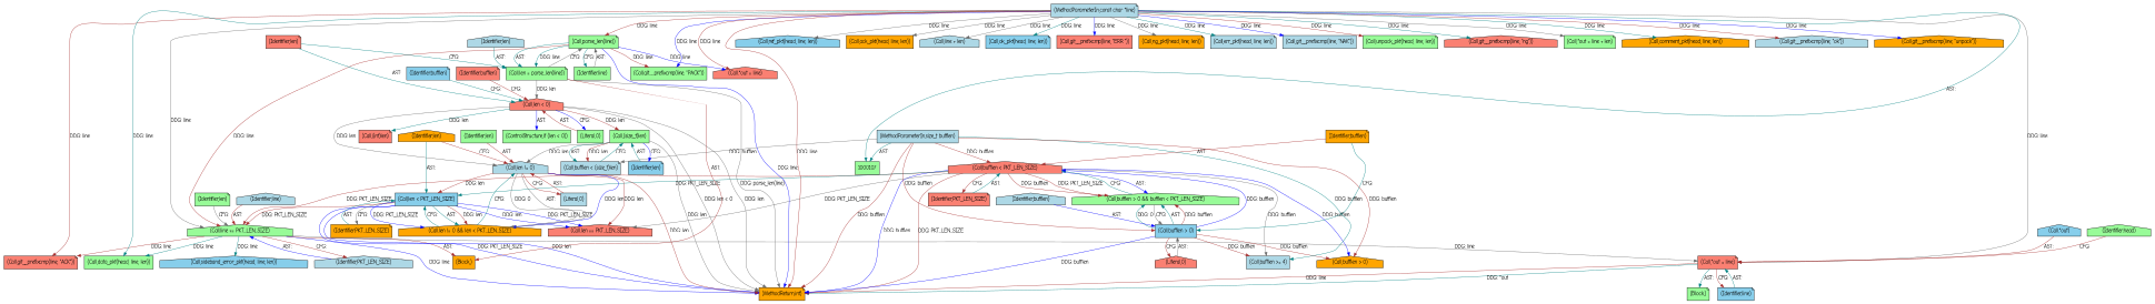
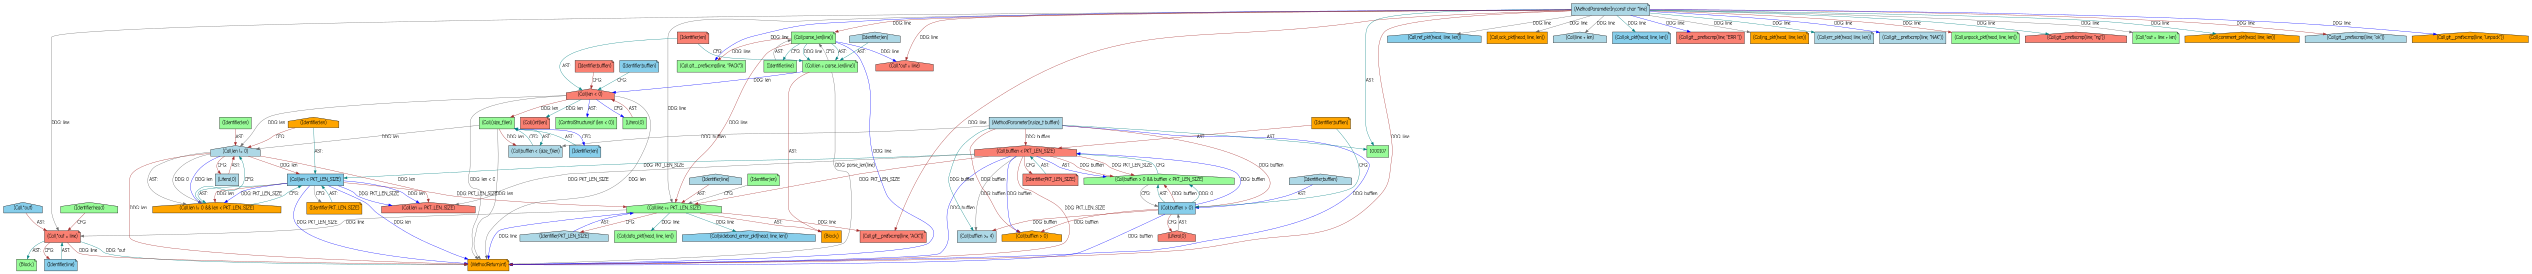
  digraph {
    fontname="Comic Neue"
    node [fillcolor=palegreen fontname="Comic Neue" shape=house style=filled]
    edge [color=brown fontname="Comic Neue"]
    n1 [fillcolor=salmon label="(Call,*out = line)" shape=note]
    n2 [label="(Block,)" shape=note]
    n3 [fillcolor=skyblue label="(Identifier,line)" shape=note]
    n4 [fillcolor=orange label="(MethodReturn,int)" shape=note]
    n5 [label="(Call,line += PKT_LEN_SIZE)"]
    n6 [fillcolor=lightblue label="(Identifier,PKT_LEN_SIZE)"]
    n7 [fillcolor=salmon label="(Call,git__prefixcmp(line, \"ACK\"))" shape=note]
    n8 [label="(Call,data_pkt(head, line, len))" shape=box]
    n9 [fillcolor=orange label="(Block,)" shape=box]
    n10 [fillcolor=skyblue label="(Call,sideband_error_pkt(head, line, len))"]
    n11 [fillcolor=salmon label="(Call,bufflen < PKT_LEN_SIZE)"]
    n12 [fillcolor=skyblue label="(Call,len < PKT_LEN_SIZE)" shape=box]
    n13 [fillcolor=salmon label="(Identifier,PKT_LEN_SIZE)" shape=note]
    n14 [label="(Call,bufflen > 0 && bufflen < PKT_LEN_SIZE)"]
    n15 [fillcolor=lightblue label="(Call,bufflen >= 4)" shape=box]
    n16 [fillcolor=salmon label="(Call,len == PKT_LEN_SIZE)"]
    n17 [fillcolor=orange label="(Call,bufflen > 0)"]
    n18 [fillcolor=orange label="(Identifier,PKT_LEN_SIZE)" shape=note]
    n19 [fillcolor=orange label="(Call,len != 0 && len < PKT_LEN_SIZE)"]
    n20 [fillcolor=skyblue label="(Call,bufflen > 0)" shape=box]
    n21 [fillcolor=salmon label="(Literal,0)"]
    n22 [fillcolor=lightblue label="(MethodParameterIn,size_t bufflen)" shape=box]
    n23 [fillcolor=lightblue label="(Call,bufflen < (size_t)len)" shape=note]
    1000107 [shape=box]
    n25 [label="(Call,(size_t)len)" shape=box]
    n26 [fillcolor=lightblue label="(Call,len != 0)"]
    n27 [fillcolor=lightblue label="(Literal,0)" shape=box]
    n28 [fillcolor=salmon label="(Call,len < 0)"]
    n29 [fillcolor=salmon label="(Call,(int)len)" shape=note]
    n30 [label="(ControlStructure,if (len < 0))" shape=box]
    n31 [label="(Literal,0)" shape=box]
    n32 [fillcolor=skyblue label="(Identifier,len)" shape=note]
    n33 [label="(Call,len = parse_len(line))" shape=note]
    n34 [label="(Call,parse_len(line))" shape=note]
    n35 [label="(Identifier,line)" shape=box]
    n36 [label="(Call,git__prefixcmp(line, \"PACK\"))" shape=box]
    n37 [fillcolor=salmon label="(Call,*out = line)"]
    n38 [fillcolor=lightblue label="(MethodParameterIn,const char *line)" shape=note]
    n39 [fillcolor=skyblue label="(Call,ref_pkt(head, line, len))"]
    n40 [fillcolor=orange label="(Call,ack_pkt(head, line, len))" shape=box]
    n41 [fillcolor=lightblue label="(Call,line + len)"]
    n42 [fillcolor=skyblue label="(Call,ok_pkt(head, line, len))" shape=note]
    n43 [fillcolor=salmon label="(Call,git__prefixcmp(line, \"ERR \"))" shape=box]
    n44 [fillcolor=orange label="(Call,ng_pkt(head, line, len))" shape=note]
    n45 [fillcolor=lightblue label="(Call,err_pkt(head, line, len))" shape=note]
    n46 [fillcolor=lightblue label="(Call,git__prefixcmp(line, \"NAK\"))" shape=box]
    n47 [label="(Call,unpack_pkt(head, line, len))" shape=note]
    n48 [fillcolor=salmon label="(Call,git__prefixcmp(line, \"ng\"))"]
    n49 [label="(Call,*out = line + len)" shape=note]
    n50 [fillcolor=orange label="(Call,comment_pkt(head, line, len))"]
    n51 [fillcolor=lightblue label="(Call,git__prefixcmp(line, \"ok\"))"]
    n52 [fillcolor=orange label="(Call,git__prefixcmp(line, \"unpack\"))"]
    n53 [fillcolor=lightblue label="(Identifier,bufflen)"]
    n54 [fillcolor=skyblue label="(Identifier,bufflen)" shape=note]
    n55 [fillcolor=orange label="(Identifier,bufflen)" shape=note]
    n56 [label="(Identifier,len)" shape=note]
    n57 [fillcolor=salmon label="(Identifier,len)" shape=note]
    n58 [fillcolor=orange label="(Identifier,len)"]
    n59 [fillcolor=salmon label="(Identifier,bufflen)" shape=note]
    n60 [label="(Identifier,len)" shape=box]
    n61 [fillcolor=skyblue label="(Call,*out)"]
    n62 [fillcolor=lightblue label="(Identifier,line)"]
    n63 [fillcolor=lightblue label="(Identifier,len)"]
    n64 [label="(Identifier,head)"]
    n1 -> n2 [color=teal label="AST: "]
    n1 -> n3 [label="CFG: "]
    n1 -> n4 [color=teal label="DDG: *out"]
    n1 -> n4 [label="DDG: line"]
    n3 -> n1 [color=teal label="AST: "]
    n5 -> n1 [color=gray40 label="DDG: line"]
    n5 -> n4 [color=blue label="DDG: line"]
    n5 -> n6 [label="CFG: "]
    n5 -> n7 [label="DDG: line"]
    n5 -> n8 [color=teal label="DDG: line"]
    n5 -> n9 [label="AST: "]
    n5 -> n10 [color=teal label="DDG: line"]
    n6 -> n5 [color=blue label="AST: "]
    n11 -> n4 [color=blue label="DDG: bufflen"]
    n11 -> n4 [label="DDG: PKT_LEN_SIZE"]
    n11 -> n5 [label="DDG: PKT_LEN_SIZE"]
    n11 -> n12 [color=teal label="DDG: PKT_LEN_SIZE"]
    n11 -> n13 [label="CFG: "]
    n11 -> n14 [color=blue label="AST: "]
    n11 -> n14 [label="DDG: bufflen"]
    n11 -> n14 [label="DDG: PKT_LEN_SIZE"]
    n11 -> n15 [color=gray40 label="DDG: bufflen"]
    n11 -> n16 [color=gray40 label="DDG: PKT_LEN_SIZE"]
    n11 -> n17 [color=blue label="DDG: bufflen"]
    n12 -> n4 [color=blue label="DDG: len"]
    n12 -> n4 [color=blue label="DDG: PKT_LEN_SIZE"]
    n12 -> n5 [label="DDG: PKT_LEN_SIZE"]
    n12 -> n16 [color=blue label="DDG: len"]
    n12 -> n16 [color=blue label="DDG: PKT_LEN_SIZE"]
    n12 -> n18 [color=gray40 label="CFG: "]
    n12 -> n19 [color=teal label="AST: "]
    n12 -> n19 [label="DDG: len"]
    n12 -> n19 [color=blue label="DDG: PKT_LEN_SIZE"]
    n13 -> n11 [color=teal label="AST: "]
    n14 -> n11 [color=teal label="CFG: "]
    n14 -> n20 [color=gray40 label="CFG: "]
    n18 -> n12 [color=teal label="AST: "]
    n19 -> n12 [color=teal label="CFG: "]
    n19 -> n26 [color=teal label="CFG: "]
    n20 -> n4 [color=blue label="DDG: bufflen"]
    n20 -> n11 [color=blue label="DDG: bufflen"]
    n20 -> n14 [color=teal label="AST: "]
    n20 -> n14 [label="DDG: bufflen"]
    n20 -> n14 [color=teal label="DDG: 0"]
    n20 -> n15 [label="DDG: bufflen"]
    n20 -> n17 [label="DDG: bufflen"]
    n20 -> n21 [label="CFG: "]
    n21 -> n20 [color=gray40 label="AST: "]
-   n22 -> n4 [label="DDG: bufflen"]
+   n22 -> n4 [color=blue label="DDG: bufflen"]
    n22 -> n11 [label="DDG: bufflen"]
    n22 -> n15 [color=teal label="DDG: bufflen"]
    n22 -> n17 [label="DDG: bufflen"]
    n22 -> n20 [label="DDG: bufflen"]
    n22 -> n23 [color=gray40 label="DDG: bufflen"]
    n22 -> 1000107 [color=teal label="AST: "]
    n23 -> n25 [color=teal label="CFG: "]
    n25 -> n4 [color=gray40 label="DDG: len"]
    n25 -> n23 [color=teal label="AST: "]
    n25 -> n23 [label="DDG: len"]
    n25 -> n26 [color=gray40 label="DDG: len"]
    n25 -> n32 [color=blue label="CFG: "]
    n26 -> n4 [label="DDG: len"]
    n26 -> n12 [label="DDG: len"]
    n26 -> n16 [label="DDG: len"]
    n26 -> n19 [color=gray40 label="AST: "]
    n26 -> n19 [color=blue label="DDG: len"]
    n26 -> n19 [color=gray40 label="DDG: 0"]
    n26 -> n27 [label="CFG: "]
    n27 -> n26 [label="AST: "]
    n28 -> n4 [color=gray40 label="DDG: len < 0"]
    n28 -> n4 [color=gray40 label="DDG: len"]
    n28 -> n25 [label="DDG: len"]
    n28 -> n26 [color=gray40 label="DDG: len"]
    n28 -> n29 [color=teal label="DDG: len"]
    n28 -> n30 [color=blue label="AST: "]
    n28 -> n31 [color=blue label="CFG: "]
    n31 -> n28 [label="AST: "]
    n32 -> n25 [color=teal label="AST: "]
    n33 -> n4 [color=gray40 label="DDG: parse_len(line)"]
    n33 -> n9 [label="AST: "]
-   n33 -> n28 [color=gray40 label="DDG: len"]
+   n33 -> n28 [color=blue label="DDG: len"]
    n33 -> n34 [color=gray40 label="CFG: "]
    n34 -> n4 [color=blue label="DDG: line"]
    n34 -> n5 [label="DDG: line"]
    n34 -> n33 [color=teal label="AST: "]
    n34 -> n33 [color=teal label="DDG: line"]
    n34 -> n35 [color=teal label="CFG: "]
    n34 -> n36 [label="DDG: line"]
    n34 -> n37 [color=blue label="DDG: line"]
    n35 -> n34 [color=gray40 label="AST: "]
    n38 -> n1 [color=gray40 label="DDG: line"]
    n38 -> n4 [label="DDG: line"]
    n38 -> n5 [color=gray40 label="DDG: line"]
    n38 -> n7 [label="DDG: line"]
-   n38 -> n8 [color=teal label="DDG: line"]
    n38 -> 1000107 [color=teal label="AST: "]
    n38 -> n34 [label="DDG: line"]
    n38 -> n36 [color=blue label="DDG: line"]
    n38 -> n37 [label="DDG: line"]
    n38 -> n39 [color=gray40 label="DDG: line"]
    n38 -> n40 [color=gray40 label="DDG: line"]
    n38 -> n41 [color=gray40 label="DDG: line"]
    n38 -> n42 [color=teal label="DDG: line"]
    n38 -> n43 [color=blue label="DDG: line"]
    n38 -> n44 [color=gray40 label="DDG: line"]
    n38 -> n45 [color=teal label="DDG: line"]
    n38 -> n46 [color=blue label="DDG: line"]
    n38 -> n47 [label="DDG: line"]
    n38 -> n48 [color=teal label="DDG: line"]
    n38 -> n49 [color=gray40 label="DDG: line"]
    n38 -> n50 [color=teal label="DDG: line"]
    n38 -> n51 [label="DDG: line"]
    n38 -> n52 [color=blue label="DDG: line"]
    n53 -> n20 [color=blue label="AST: "]
    n54 -> n28 [color=teal label="CFG: "]
    n55 -> n11 [label="AST: "]
    n55 -> n20 [color=teal label="CFG: "]
    n56 -> n5 [color=gray40 label="CFG: "]
    n57 -> n28 [color=teal label="AST: "]
    n57 -> n33 [color=teal label="CFG: "]
    n58 -> n12 [color=teal label="AST: "]
    n58 -> n26 [label="CFG: "]
    n59 -> n28 [label="CFG: "]
    n60 -> n26 [label="AST: "]
    n61 -> n1 [label="AST: "]
    n62 -> n5 [label="AST: "]
    n63 -> n33 [color=teal label="AST: "]
    n64 -> n1 [label="CFG: "]
  }
